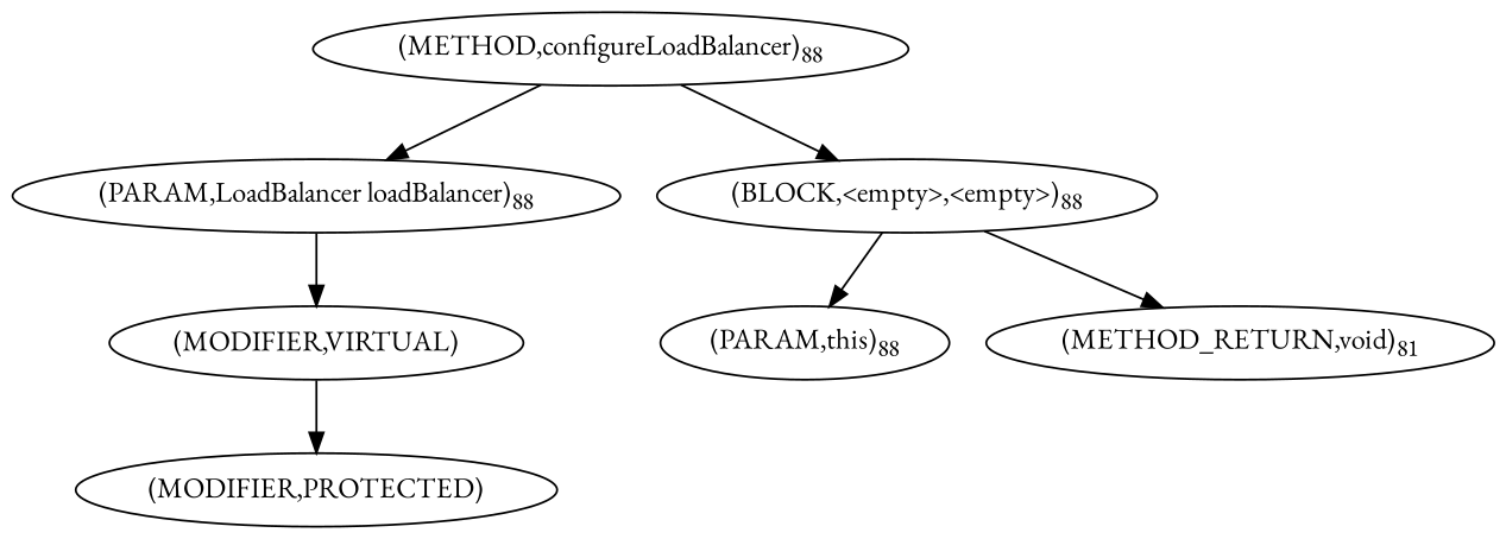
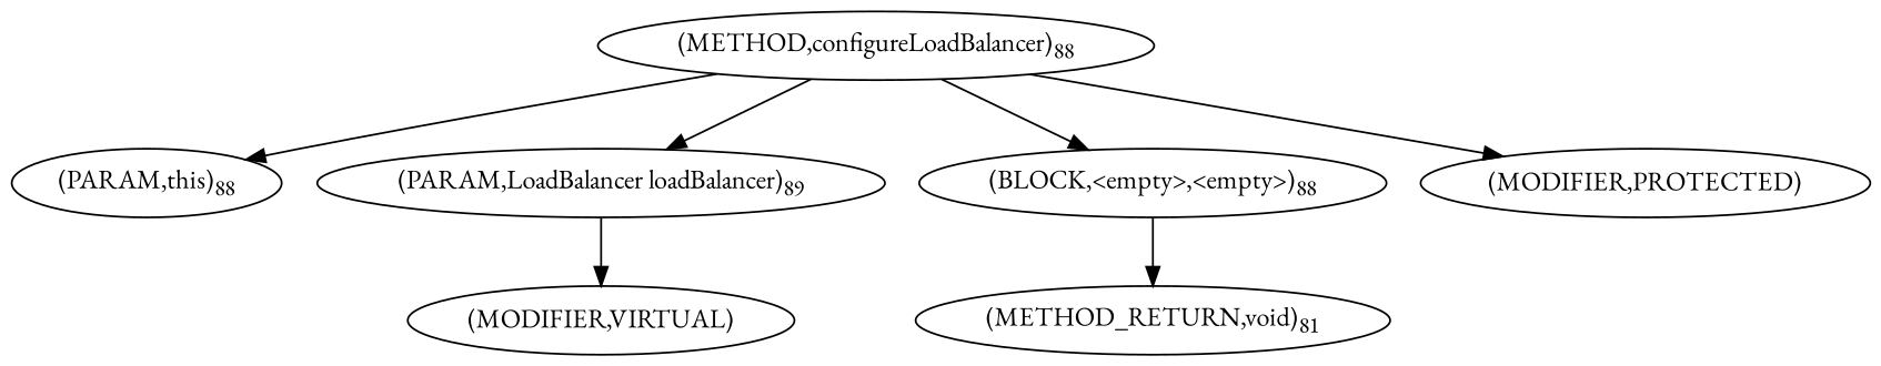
  digraph {
    fontname="EB Garamond"
    node [fontname="EB Garamond"]
    edge [fontname="EB Garamond"]
    n1 [label=<(METHOD,configureLoadBalancer)<SUB>88</SUB>>]
    n2 [label=<(PARAM,this)<SUB>88</SUB>>]
-   n3 [label=<(PARAM,LoadBalancer loadBalancer)<SUB>88</SUB>>]
+   n3 [label=<(PARAM,LoadBalancer loadBalancer)<SUB>89</SUB>>]
    n4 [label=<(BLOCK,&lt;empty&gt;,&lt;empty&gt;)<SUB>88</SUB>>]
    n5 [label=<(MODIFIER,PROTECTED)>]
    n6 [label=<(MODIFIER,VIRTUAL)>]
    n7 [label=<(METHOD_RETURN,void)<SUB>81</SUB>>]
-   n4 -> n2
+   n1 -> n2
    n1 -> n3
    n1 -> n4
-   n6 -> n5
+   n1 -> n5
    n3 -> n6
    n4 -> n7
  }
